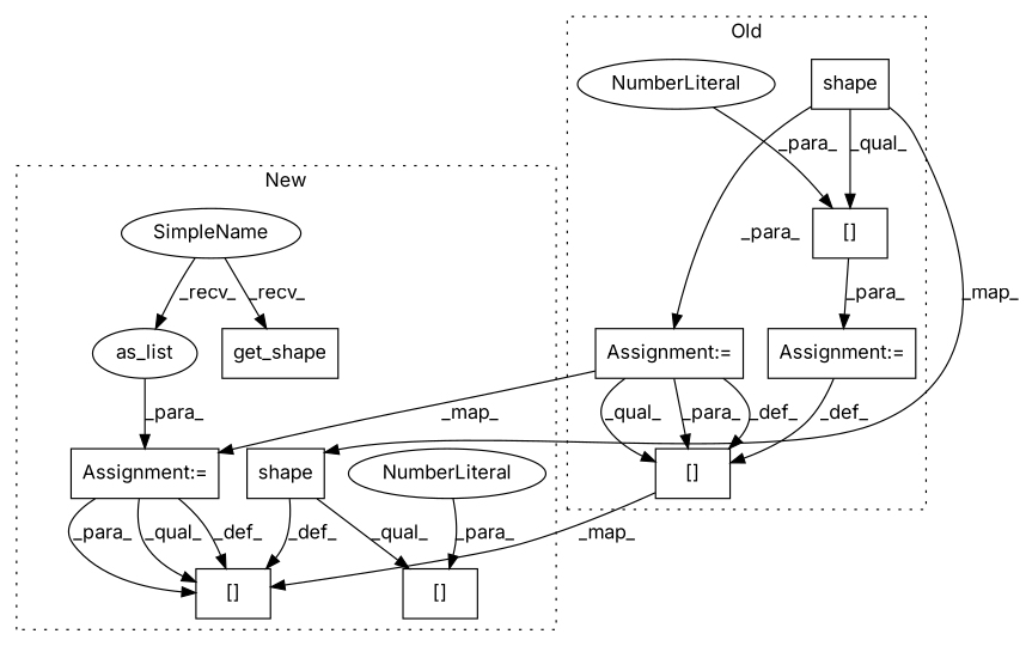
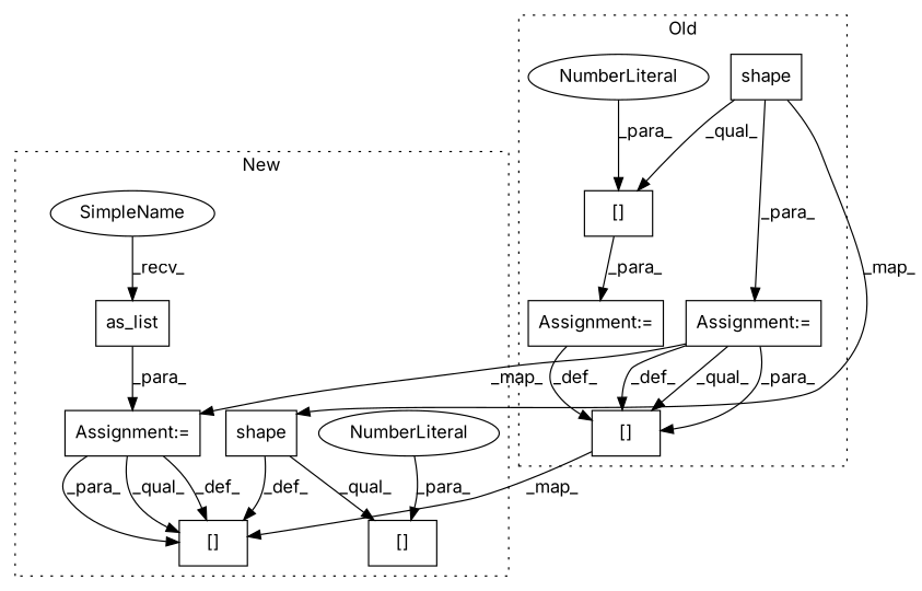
  digraph {
    fontname=Inter
    node [a=2 fontname=Inter l=1 shape=box]
    edge [fontname=Inter]
    n1 [l="13,1" label="[]" s="2986,3000"]
    n2 [a=32 l="6,1" label=shape s="2700,2712"]
    n3 [l="13,1" label="[]" s="3102,3120"]
    n4 [a=34 label=NumberLiteral s=2999 shape=ellipse]
    n5 [a=7 label="Assignment:=" s=2985]
    n6 [a=7 label="Assignment:=" s=2733]
-   n7 [a=32 l=9 label=as_list s=2875 shape=ellipse]
-   n8 [a=32 l=11 label=get_shape s=2863]
+   n7 [a=32 l=9 label=as_list s=2875]
    n9 [a=32 l="6,1" label=shape s="2962,2974"]
    n10 [l="13,1" label="[]" s="3079,3097"]
    n11 [a=7 label="Assignment:=" s=2672]
    n12 [l="35,1" label="[]" s="2941,2977"]
    n13 [a=34 label=NumberLiteral s=2976 shape=ellipse]
    n14 [a=42 l=6 label=SimpleName s=2856 shape=ellipse]
    subgraph cluster_1 {
      label=Old
      style=dotted
      n1
      n2
      n3
      n4
      n5
      n6
    }
    subgraph cluster_2 {
      label=New
      style=dotted
      n7
-     n8
      n9
      n10
      n11
      n12
      n13
      n14
    }
    n1 -> n5 [label=_para_]
    n2 -> n1 [label=_qual_]
    n2 -> n6 [label=_para_]
    n2 -> n9 [label=_map_]
    n3 -> n10 [label=_map_]
    n4 -> n1 [label=_para_]
    n5 -> n3 [label=_def_]
    n6 -> n3 [label=_qual_]
    n6 -> n3 [label=_para_]
    n6 -> n3 [label=_def_]
    n6 -> n11 [label=_map_]
    n7 -> n11 [label=_para_]
    n9 -> n10 [label=_def_]
    n9 -> n12 [label=_qual_]
    n11 -> n10 [label=_qual_]
    n11 -> n10 [label=_def_]
    n11 -> n10 [label=_para_]
    n13 -> n12 [label=_para_]
    n14 -> n7 [label=_recv_]
-   n14 -> n8 [label=_recv_]
  }
